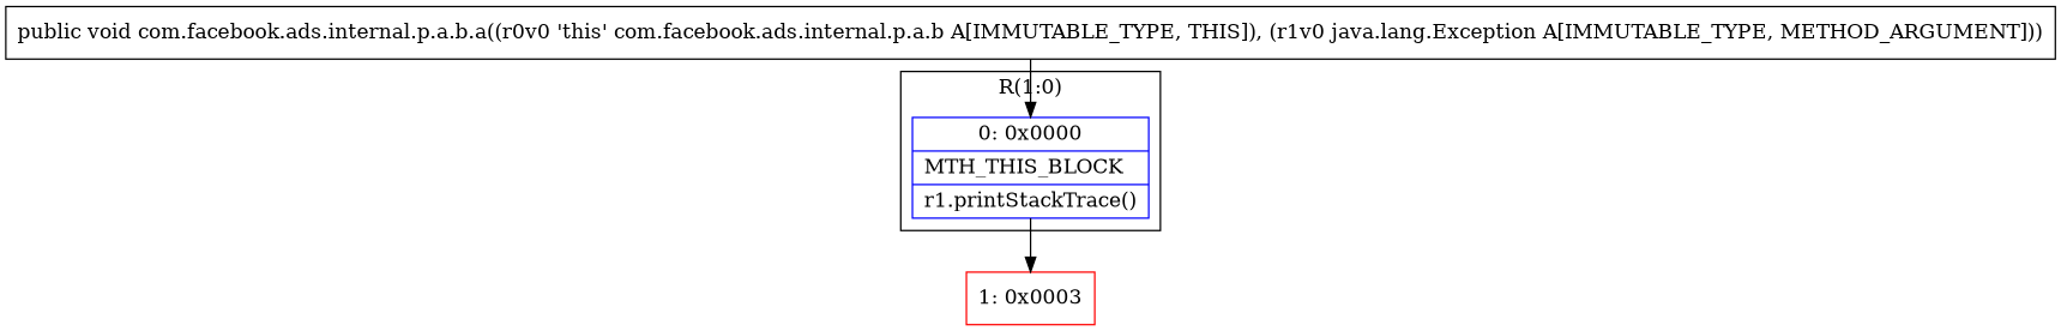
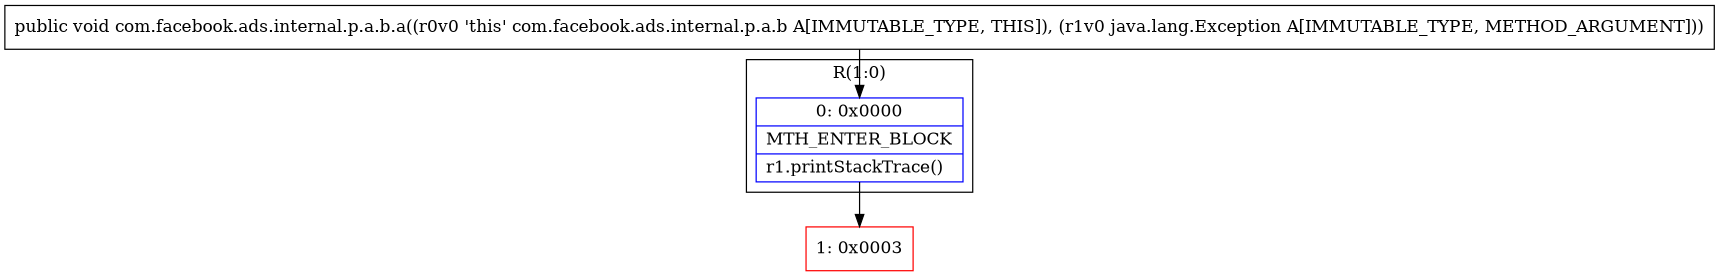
  digraph {
    node [shape=record]
-   n1 [color=blue label="{0\:\ 0x0000|MTH_THIS_BLOCK\l|r1.printStackTrace()\l}"]
+   n1 [color=blue label="{0\:\ 0x0000|MTH_ENTER_BLOCK\l|r1.printStackTrace()\l}"]
    n2 [color=red label="{1\:\ 0x0003}"]
    n3 [label="{public void com.facebook.ads.internal.p.a.b.a((r0v0 'this' com.facebook.ads.internal.p.a.b A[IMMUTABLE_TYPE, THIS]), (r1v0 java.lang.Exception A[IMMUTABLE_TYPE, METHOD_ARGUMENT])) }"]
    subgraph cluster_1 {
      label="R(1:0)"
      n1
    }
    n1 -> n2
    n3 -> n1
  }
